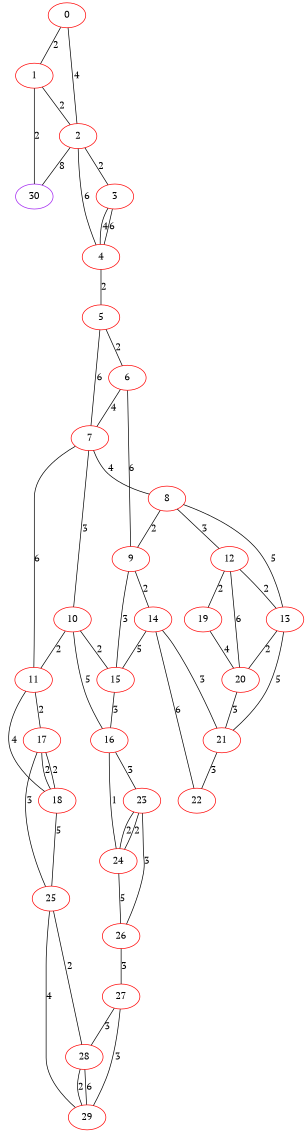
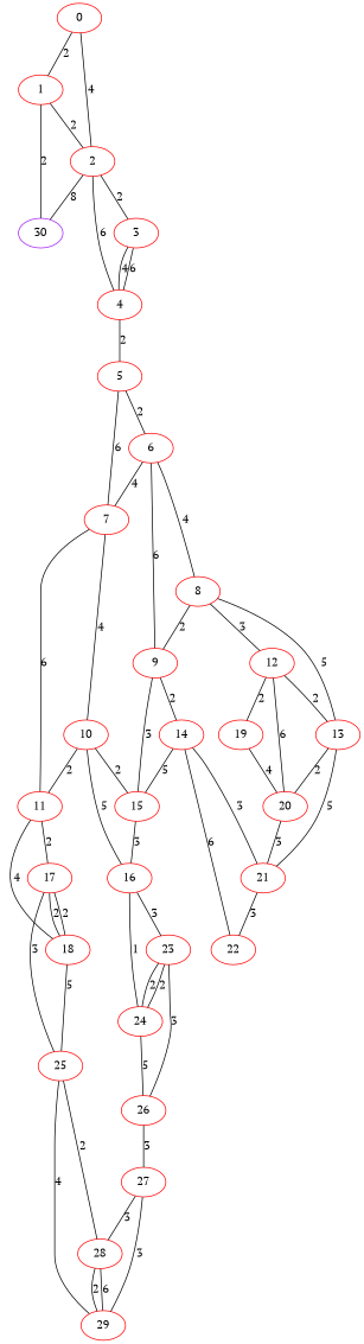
  graph {
    fontname="PT Serif"
    node [color=red fontname="PT Serif" weight=1]
    edge [fontname="PT Serif"]
    0
    1
    2
    30 [color=purple weight=4]
    3
    4
    5
    6
    7
    8
    9
    10
    11
    12
    13
    14
    15
    16
    17
    18
    19
    20
    21
    22
    23
    24
    25
    26
    28
    29
    27
    0 -- 1 [label=2]
    0 -- 2 [label=4]
    1 -- 2 [label=2]
    1 -- 30 [label=2]
    2 -- 30 [label=8]
    2 -- 3 [label=2]
    2 -- 4 [label=6]
    3 -- 4 [label=4]
    3 -- 4 [label=6]
    4 -- 5 [label=2]
    5 -- 6 [label=2]
    5 -- 7 [label=6]
    6 -- 7 [label=4]
-   7 -- 8 [label=4]
+   6 -- 8 [label=4]
    6 -- 9 [label=6]
-   7 -- 10 [label=3]
+   7 -- 10 [label=4]
    7 -- 11 [label=6]
    8 -- 9 [label=2]
    8 -- 12 [label=3]
    8 -- 13 [label=5]
    9 -- 14 [label=2]
    9 -- 15 [label=3]
    10 -- 11 [label=2]
    10 -- 15 [label=2]
    10 -- 16 [label=5]
    11 -- 17 [label=2]
    11 -- 18 [label=4]
    12 -- 13 [label=2]
    12 -- 19 [label=2]
    12 -- 20 [label=6]
    13 -- 20 [label=2]
    13 -- 21 [label=5]
    14 -- 15 [label=5]
    14 -- 21 [label=3]
    14 -- 22 [label=6]
    15 -- 16 [label=3]
    16 -- 23 [label=3]
    16 -- 24 [label=1]
    17 -- 18 [label=2]
    17 -- 18 [label=2]
    17 -- 25 [label=3]
    18 -- 25 [label=5]
    19 -- 20 [label=4]
    20 -- 21 [label=3]
    21 -- 22 [label=3]
    23 -- 24 [label=2]
    23 -- 24 [label=2]
    23 -- 26 [label=3]
    24 -- 26 [label=5]
    25 -- 28 [label=2]
    25 -- 29 [label=4]
    26 -- 27 [label=3]
    28 -- 29 [label=6]
    28 -- 29 [label=2]
    27 -- 28 [label=3]
    27 -- 29 [label=3]
  }
